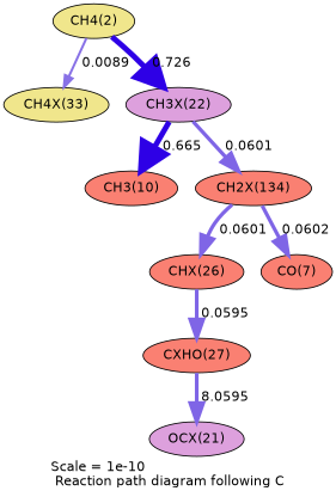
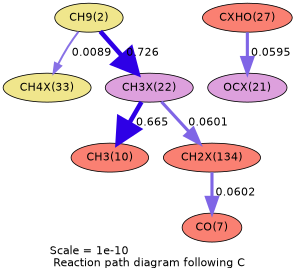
  digraph {
    fontname=Helvetica
    label="Scale = 1e-10\l Reaction path diagram following C"
    node [fillcolor=salmon fontname=Helvetica style=filled]
    edge [arrowsize=1.94 color="0.7, 0.56, 0.9" fontname=Helvetica penwidth=3.88]
-   n1 [fillcolor=khaki label="CH4(2)"]
+   n1 [fillcolor=khaki label="CH9(2)"]
    n2 [fillcolor=khaki label="CH4X(33)"]
    n3 [fillcolor=plum label="CH3X(22)"]
    n4 [label="CH3(10)"]
    n5 [label="CH2X(134)"]
-   n6 [label="CHX(26)"]
    n7 [label="CO(7)"]
    n8 [label="CXHO(27)"]
    n9 [fillcolor=plum label="OCX(21)"]
    n1 -> n2 [arrowsize=1.22 color="0.7, 0.509, 0.9" label=" 0.0089" penwidth=2.44]
    n1 -> n3 [arrowsize=2.88 color="0.7, 1.23, 0.9" label=" 0.726" penwidth=5.76]
    n3 -> n4 [arrowsize=2.85 color="0.7, 1.17, 0.9" label=" 0.665" penwidth=5.69]
    n3 -> n5 [label=" 0.0601"]
-   n5 -> n6 [label=" 0.0601"]
    n5 -> n7 [label=" 0.0602"]
-   n6 -> n8 [label=" 0.0595" penwidth=3.87]
-   n8 -> n9 [arrowsize=1.93 color="0.7, 0.559, 0.9" label=" 8.0595" penwidth=3.87]
+   n8 -> n9 [arrowsize=1.93 color="0.7, 0.559, 0.9" label=" 0.0595" penwidth=3.87]
  }
